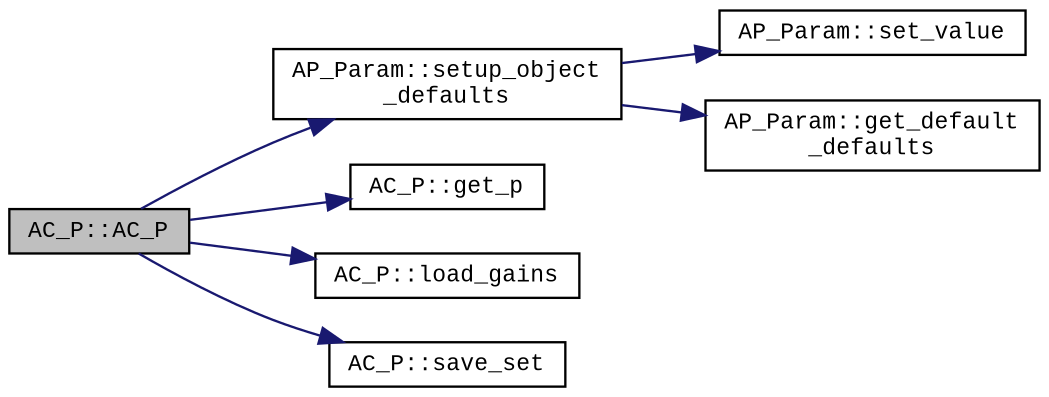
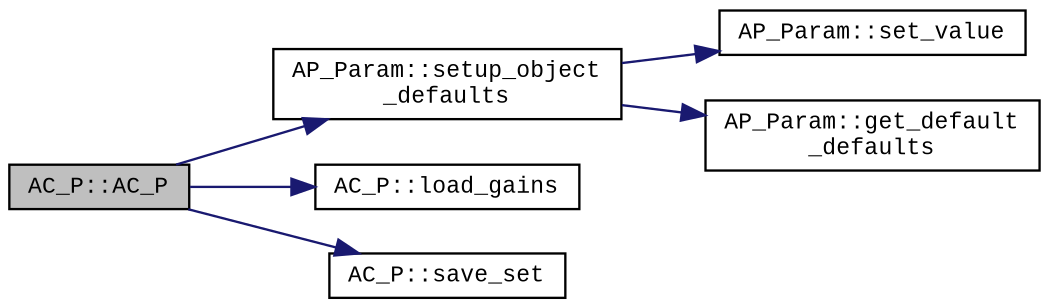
  digraph {
    fontname="Liberation Mono"
    rankdir=LR
    node [color=black fillcolor=white fontname="Liberation Mono" fontsize=10 shape=record style=filled]
    edge [color=midnightblue fontname="Liberation Mono" fontsize=10 labelfontname=Helvetica labelfontsize=10 style=solid]
    n1 [fillcolor=grey75 fontcolor=black height=0.2 label="AC_P::AC_P" width=0.4]
    n2 [height=0.2 label="AP_Param::setup_object\l_defaults" width=0.4]
-   n3 [height=0.2 label="AC_P::get_p" width=0.4]
    n4 [height=0.2 label="AC_P::load_gains" width=0.4]
    n5 [height=0.2 label="AC_P::save_set" width=0.4]
    n6 [height=0.2 label="AP_Param::set_value" width=0.4]
    n7 [height=0.2 label="AP_Param::get_default\l_defaults" width=0.4]
    n1 -> n2
-   n1 -> n3
    n1 -> n4
    n1 -> n5
    n2 -> n6
    n2 -> n7
  }
